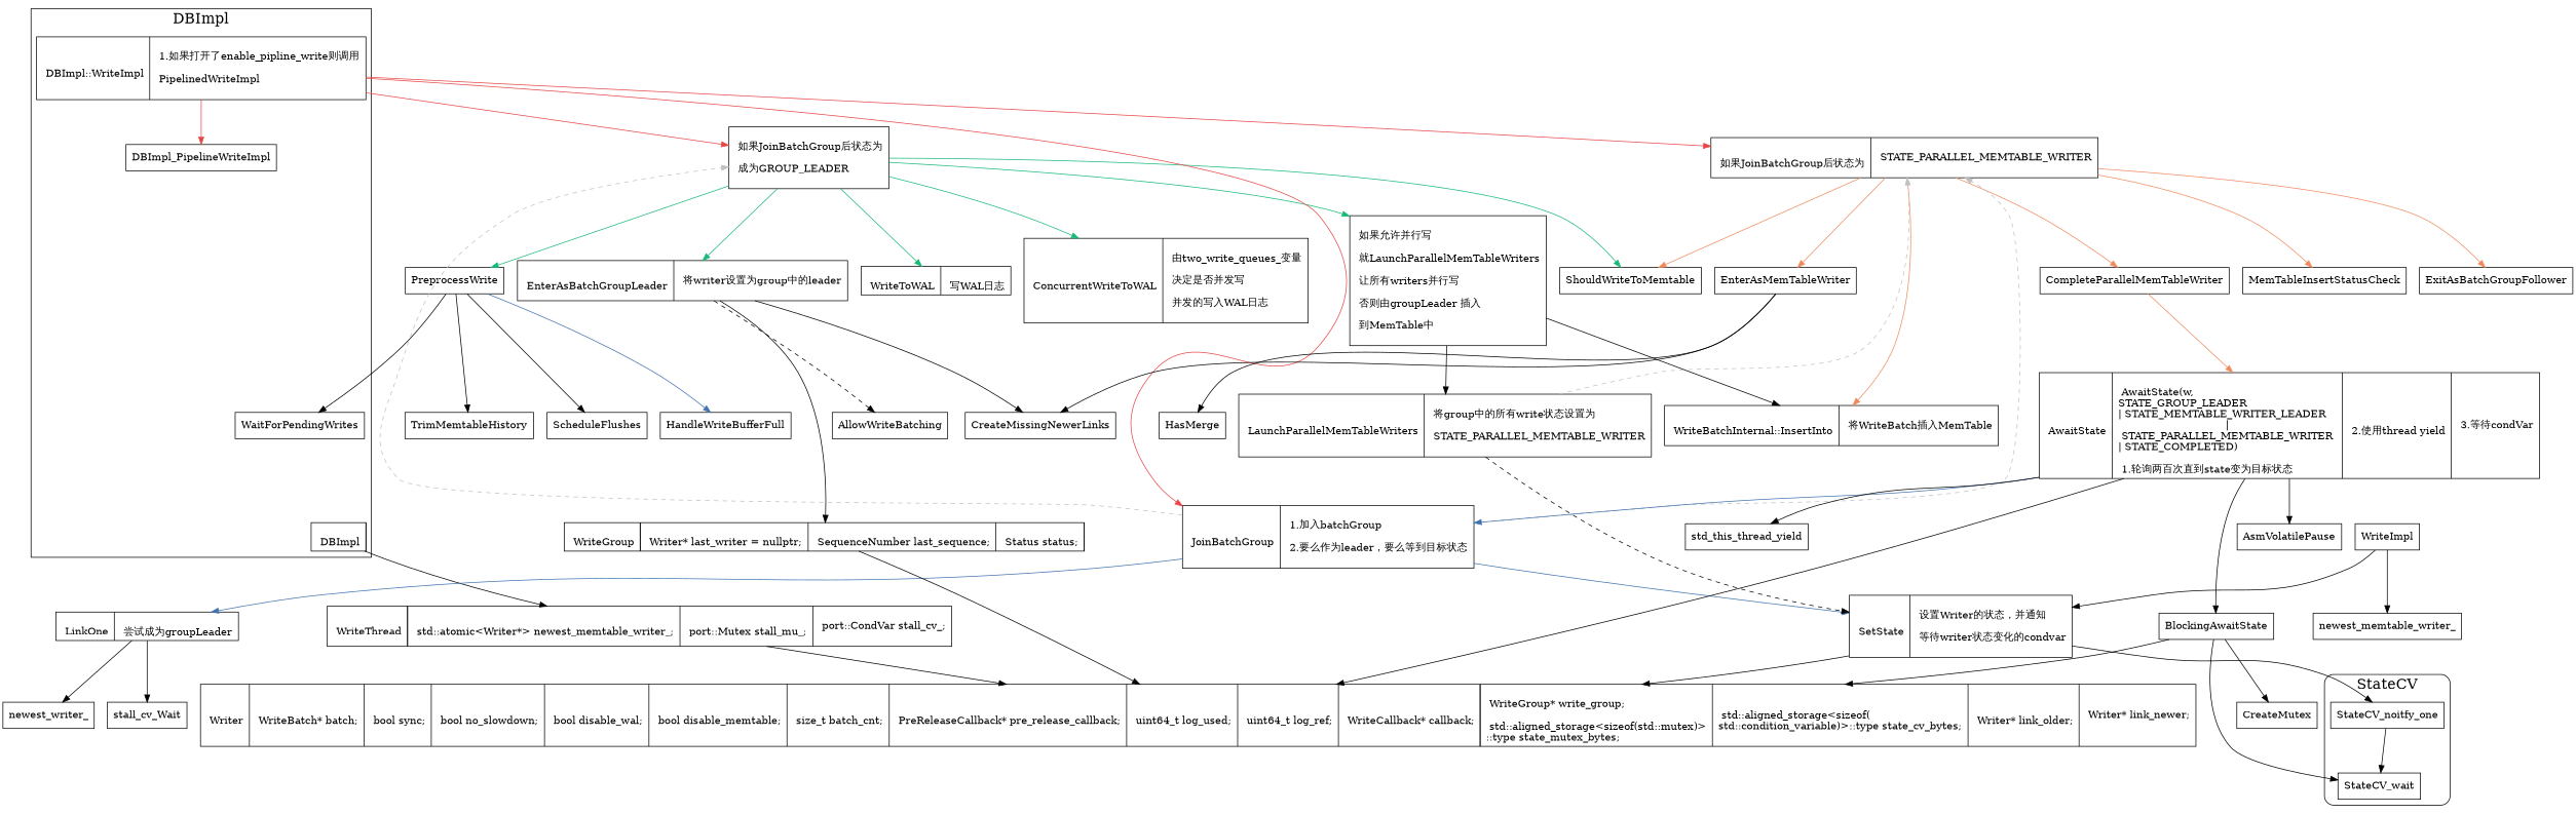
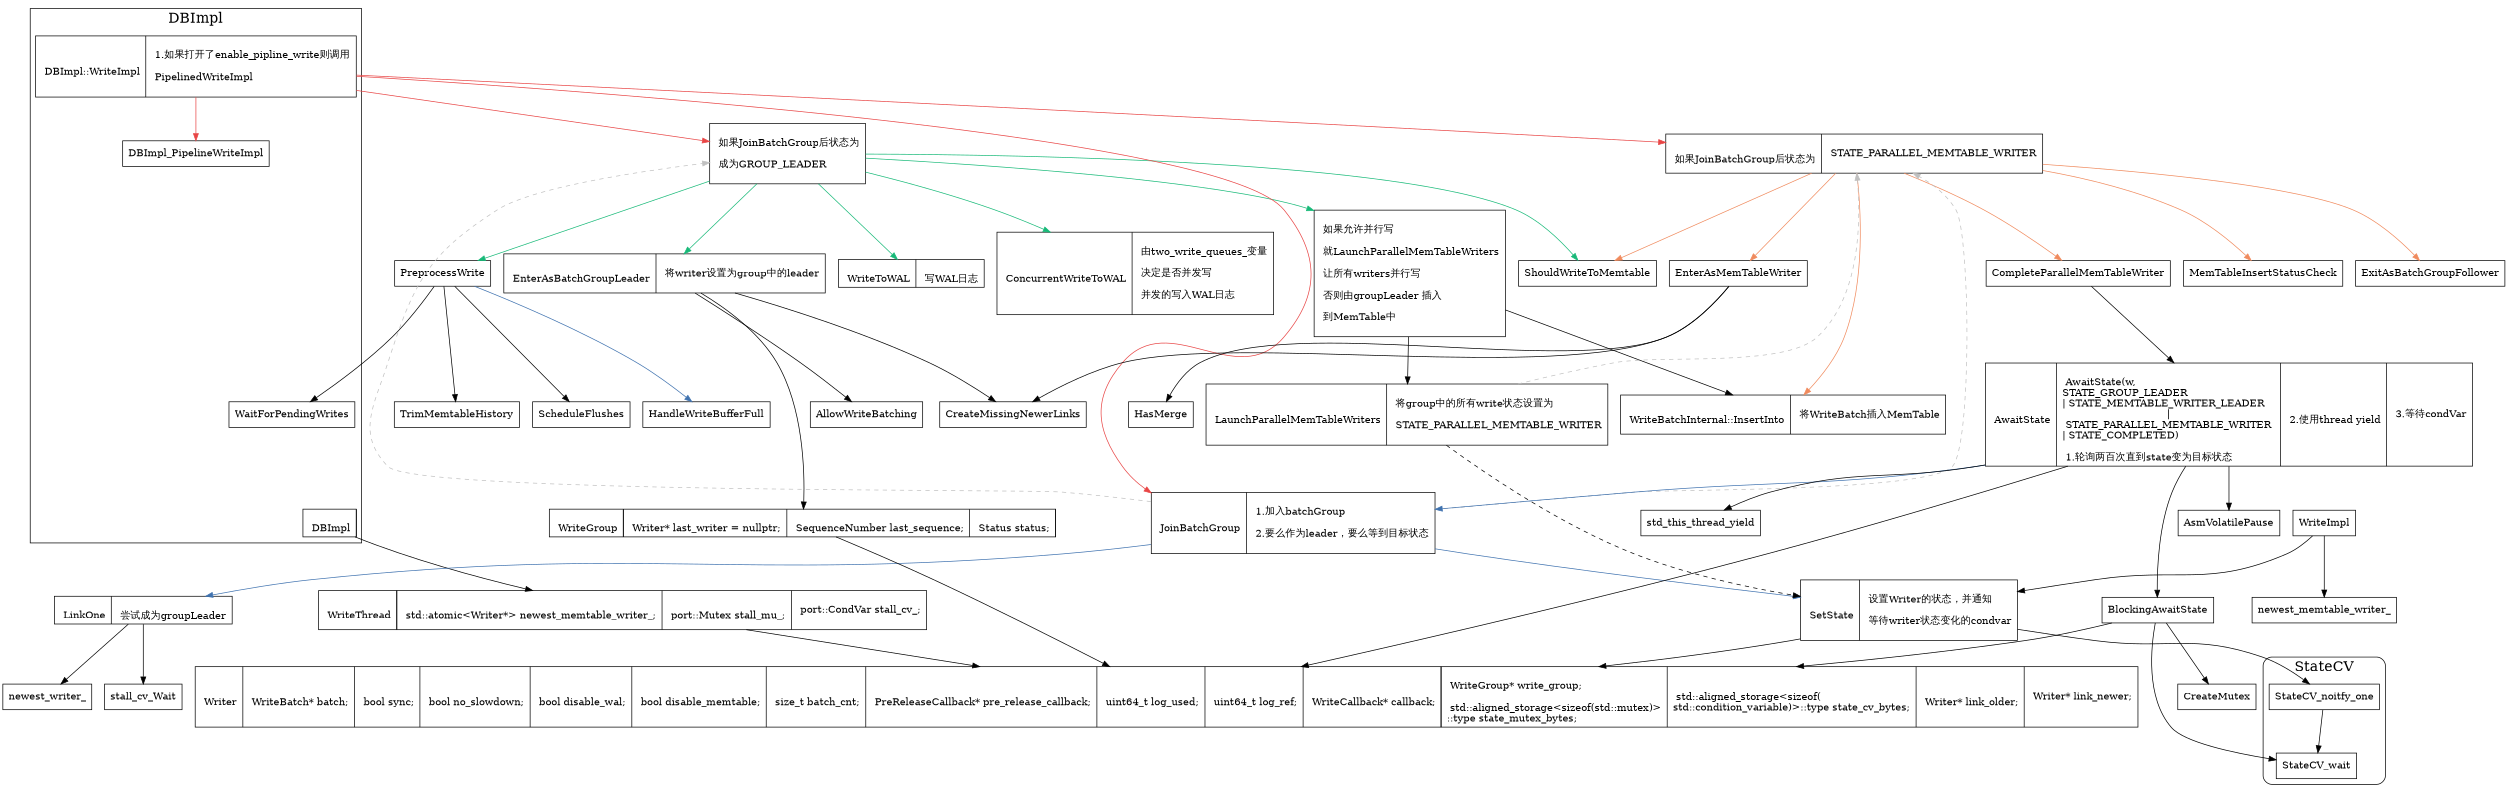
  digraph {
    newrank=true
    rankdir=TB
    node [shape=box]
    n1 [label="{{\n      如果JoinBatchGroup后状态为\l|\n      STATE_PARALLEL_MEMTABLE_WRITER\l\n    }}" shape=record]
    n2 [label="{{\n      如果JoinBatchGroup后状态为\l \n      成为GROUP_LEADER\l\n    }}" shape=record]
    StateCV_noitfy_one
    StateCV_wait
    n5 [label="{{\n      DBImpl|\n        <WriteThread> WriteThread write_thread_;\l\n    }}" shape=record]
    n6 [label="{{\n      DBImpl::WriteImpl|\n      1.如果打开了enable_pipline_write则调用\l\n      PipelinedWriteImpl\l\n    }}" shape=record]
    DBImpl_PipelineWriteImpl
    WaitForPendingWrites
    ShouldWriteToMemtable
    n10 [label="{{\n      WriteBatchInternal::InsertInto|\n      将WriteBatch插入MemTable\l\n    }}" shape=record]
    CompleteParallelMemTableWriter
    MemTableInsertStatusCheck
    ExitAsBatchGroupFollower
    EnterAsMemTableWriter
    n15 [label="{{\n      EnterAsBatchGroupLeader|\n      将writer设置为group中的leader\l\n    }}" shape=record]
    PreprocessWrite
    n17 [label="{{\n        如果允许并行写\l\n        就LaunchParallelMemTableWriters\l\n        让所有writers并行写\l\n        否则由groupLeader 插入\l \n        到MemTable中\l\n      }}" shape=record]
    n18 [label="{{\n        WriteToWAL|\n        写WAL日志\n      }}" shape=record]
    n19 [label="{{\n        ConcurrentWriteToWAL|\n        由two_write_queues_变量\l \n        决定是否并发写\l\n        并发的写入WAL日志\l\n      }}" shape=record]
    n20 [label="{{\n      WriteThread|\n        <Writer>\n        当前writer链表队列\l\n        std::atomic\<Writer*\> newest_writer_;\l|\n        std::atomic\<Writer*\> newest_memtable_writer_;\l|\n        port::Mutex stall_mu_;\l|\n        port::CondVar stall_cv_;\l\n    }}" shape=record]
    n21 [label="{{\n      JoinBatchGroup|\n      1.加入batchGroup\l\n      2.要么作为leader，要么等到目标状态\l\n    }}" shape=record]
    n22 [label="{{\n      WriteGroup|\n        <Writer> Writer* leader = nullptr;\l|\n        Writer* last_writer = nullptr;\l|\n        SequenceNumber last_sequence;\l|\n        Status status;\l|\n        std::atomic<size_t> running;\l\n    }}" shape=record]
    n23 [label="{{\n      Writer|\n        WriteBatch* batch;\l|\n        bool sync;\l|\n        bool no_slowdown;\l|\n        bool disable_wal;\l|\n        bool disable_memtable;\l|\n        size_t batch_cnt;\l|\n        PreReleaseCallback* pre_release_callback;\l|\n        uint64_t log_used;\l|\n        uint64_t log_ref;\l|\n        WriteCallback* callback;\l|\n        <state> std::atomic\<uint8_t\> state;\l|\n        WriteGroup* write_group;\l\n        std::aligned_storage\<sizeof(std::mutex)\>\l::type state_mutex_bytes;\l|\n        std::aligned_storage\<sizeof(\lstd::condition_variable)\>::type state_cv_bytes;\l|\n        Writer* link_older;\l|\n        Writer* link_newer;\l\n    }}" shape=record]
    CreateMissingNewerLinks
    AllowWriteBatching
    n26 [label="{{\n      LinkOne|\n      尝试成为groupLeader\n    }}" shape=record]
    n27 [label="{{\n      SetState|\n      设置Writer的状态，并通知\l \n      等待writer状态变化的condvar\l\n    }}" shape=record]
    n28 [label="{{\n      AwaitState|\n    AwaitState(w, \lSTATE_GROUP_LEADER \l\| STATE_MEMTABLE_WRITER_LEADER \l\|\n                      STATE_PARALLEL_MEMTABLE_WRITER \l\| STATE_COMPLETED)\l\n      1.轮询两百次直到state变为目标状态\l|\n      2.使用thread yield\l|\n      3.等待condVar\l\n    }}" shape=record]
    AsmVolatilePause
    std_this_thread_yield
    BlockingAwaitState
    newest_writer_
    stall_cv_Wait
    HasMerge
    HandleWriteBufferFull
    TrimMemtableHistory
    ScheduleFlushes
    n38 [label="{{\n        LaunchParallelMemTableWriters|\n        将group中的所有write状态设置为\l\n        STATE_PARALLEL_MEMTABLE_WRITER\l\n      }}" shape=record]
    CreateMutex
    n40 [label=WriteImpl]
    newest_memtable_writer_
    subgraph sub_1 {
      rank=same
      n1
      n2
    }
    subgraph cluster_2 {
      fontsize=20
      label=StateCV
      style=rounded
      StateCV_noitfy_one
      StateCV_wait
    }
    subgraph cluster_3 {
      fontsize=20
      label=DBImpl
      n5
      n6
      DBImpl_PipelineWriteImpl
      WaitForPendingWrites
    }
    n1 -> ShouldWriteToMemtable [color="#f08a5d"]
    n1 -> n10 [color="#f08a5d"]
    n1 -> CompleteParallelMemTableWriter [color="#f08a5d"]
    n1 -> MemTableInsertStatusCheck [color="#f08a5d"]
    n1 -> ExitAsBatchGroupFollower [color="#f08a5d"]
    n1 -> EnterAsMemTableWriter [color="#f08a5d"]
    n2 -> ShouldWriteToMemtable [color="#17b978"]
    n2 -> n15 [color="#17b978"]
    n2 -> PreprocessWrite [color="#17b978"]
    n2 -> n17 [color="#17b978"]
    n2 -> n18 [color="#17b978"]
    n2 -> n19 [color="#17b978"]
    StateCV_noitfy_one -> StateCV_wait
    n5 -> n20 [tailport=WriteThread]
    n6 -> n1 [color="#e84545"]
    n6 -> n2 [color="#e84545"]
    n6 -> DBImpl_PipelineWriteImpl [color="#e84545"]
    n6 -> n21 [color="#e84545"]
-   CompleteParallelMemTableWriter -> n28 [color="#f08a5d"]
+   CompleteParallelMemTableWriter -> n28
    EnterAsMemTableWriter -> CreateMissingNewerLinks
    EnterAsMemTableWriter -> HasMerge
    n15 -> n22
    n15 -> CreateMissingNewerLinks
-   n15 -> AllowWriteBatching [style=dashed]
+   n15 -> AllowWriteBatching
    PreprocessWrite -> WaitForPendingWrites
    PreprocessWrite -> HandleWriteBufferFull [color="#3f72af"]
    PreprocessWrite -> TrimMemtableHistory
    PreprocessWrite -> ScheduleFlushes
    n17 -> n10
    n17 -> n38
    n20 -> n23 [tailport=Writer]
    n21 -> n1 [color=gray style=dashed]
    n21 -> n2 [color=gray style=dashed]
    n21 -> n26 [color="#3f72af"]
    n21 -> n27 [color="#3f72af"]
    n22 -> n23 [tailport=Writer]
    n26 -> newest_writer_
    n26 -> stall_cv_Wait
    n27 -> StateCV_noitfy_one
    n27 -> n23
    n28 -> n21 [color="#3f72af"]
    n28 -> n23
    n28 -> AsmVolatilePause
    n28 -> std_this_thread_yield
    n28 -> BlockingAwaitState
    BlockingAwaitState -> StateCV_wait
    BlockingAwaitState -> n23
    BlockingAwaitState -> CreateMutex
    n38 -> n1 [color=gray style=dashed]
    n38 -> n27 [style=dashed]
    n40 -> n27
    n40 -> newest_memtable_writer_
  }
